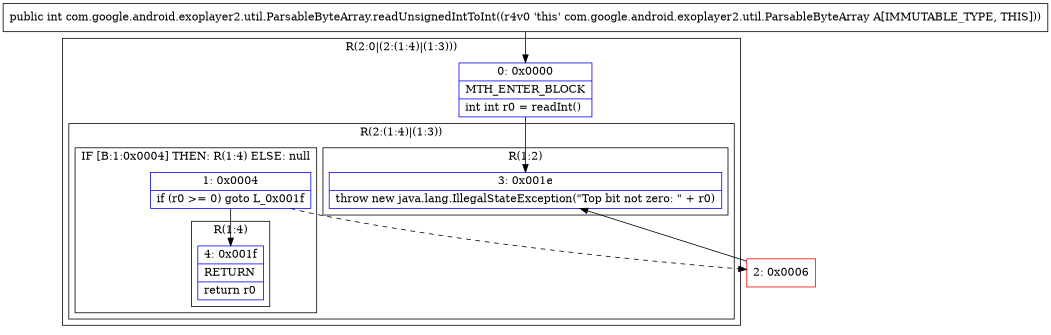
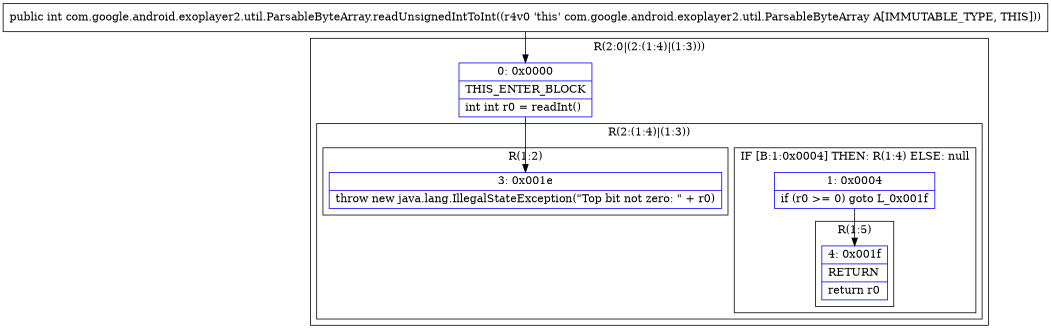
  digraph {
    node [color=blue shape=record]
    n1 [label="{4\:\ 0x001f|RETURN\l|return r0\l}"]
    n2 [label="{1\:\ 0x0004|if (r0 \>= 0) goto L_0x001f\l}"]
    n3 [label="{3\:\ 0x001e|throw new java.lang.IllegalStateException(\"Top bit not zero: \" + r0)\l}"]
-   n4 [label="{0\:\ 0x0000|MTH_ENTER_BLOCK\l|int int r0 = readInt()\l}"]
-   n5 [color=red label="{2\:\ 0x0006}"]
+   n4 [label="{0\:\ 0x0000|THIS_ENTER_BLOCK\l|int int r0 = readInt()\l}"]
    n6 [label="{public int com.google.android.exoplayer2.util.ParsableByteArray.readUnsignedIntToInt((r4v0 'this' com.google.android.exoplayer2.util.ParsableByteArray A[IMMUTABLE_TYPE, THIS])) }" color=""]
    subgraph cluster_1 {
      label="R(2:0|(2:(1:4)|(1:3)))"
      n4
      subgraph cluster_2 {
        label="R(2:(1:4)|(1:3))"
        subgraph cluster_3 {
          label="IF [B:1:0x0004] THEN: R(1:4) ELSE: null"
          n2
          subgraph cluster_4 {
-           label="R(1:4)"
+           label="R(1:5)"
            n1
          }
        }
        subgraph cluster_5 {
          label="R(1:2)"
          n3
        }
      }
    }
    n2 -> n1
-   n2 -> n5 [style=dashed]
    n4 -> n3
-   n5 -> n3
    n6 -> n4
  }
